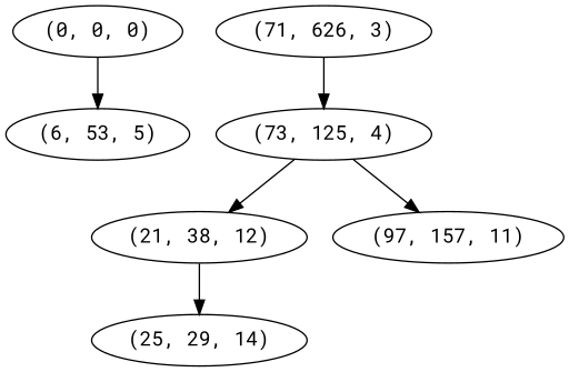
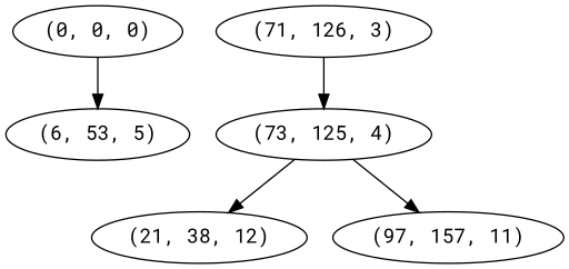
  digraph {
    fontname="Roboto Mono"
    node [fontname="Roboto Mono"]
    edge [fontname="Roboto Mono"]
    "(0, 0, 0)"
    "(6, 53, 5)"
-   "(71, 126, 3)" [label="(71, 626, 3)"]
+   "(71, 126, 3)"
    "(73, 125, 4)"
    "(21, 38, 12)"
-   "(25, 29, 14)"
    n7 [label="(97, 157, 11)"]
    "(0, 0, 0)" -> "(6, 53, 5)"
    "(71, 126, 3)" -> "(73, 125, 4)"
    "(73, 125, 4)" -> "(21, 38, 12)"
    "(73, 125, 4)" -> n7
-   "(21, 38, 12)" -> "(25, 29, 14)"
  }
